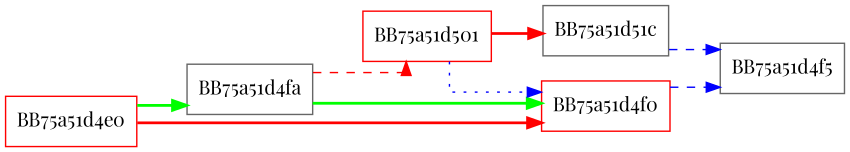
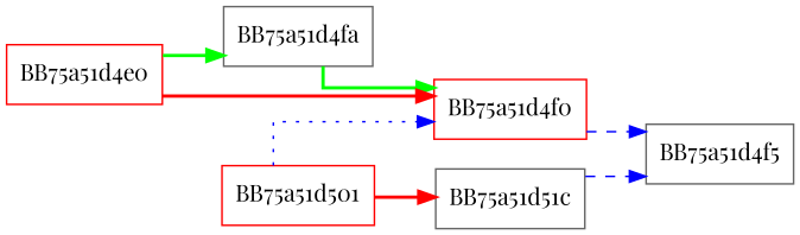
  digraph {
    fontname="Playfair Display"
    rankdir=LR
    splines=ortho
    node [color=gray40 fontname="Playfair Display" shape=box]
    edge [color=red fontname="Playfair Display" style=bold]
    BB75a51d4fa
    BB75a51d4e0 [color=red]
    BB75a51d4f0 [color=red]
    BB75a51d501 [color=red]
    BB75a51d4f5
    BB75a51d51c
    BB75a51d4fa -> BB75a51d4f0 [color=green]
-   BB75a51d4fa -> BB75a51d501 [style=dashed]
    BB75a51d4e0 -> BB75a51d4fa [color=green]
    BB75a51d4e0 -> BB75a51d4f0
    BB75a51d4f0 -> BB75a51d4f5 [color=blue style=dashed]
    BB75a51d501 -> BB75a51d4f0 [color=blue style=dotted]
    BB75a51d501 -> BB75a51d51c
    BB75a51d51c -> BB75a51d4f5 [color=blue style=dashed]
  }
